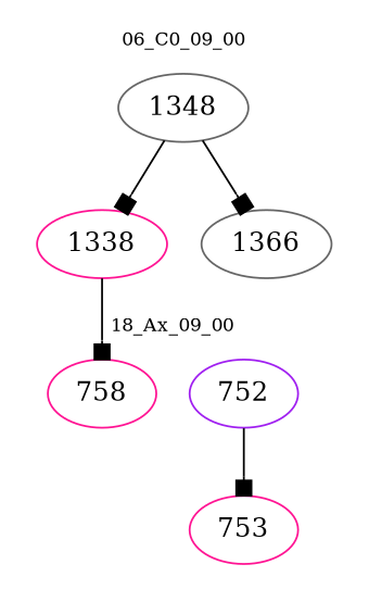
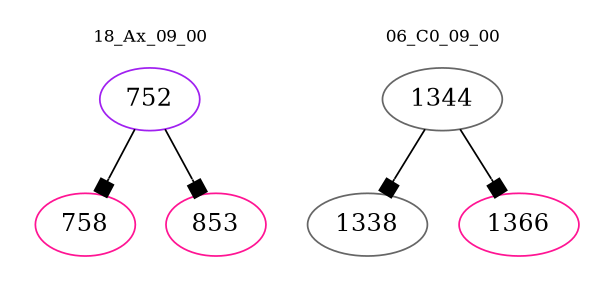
  digraph {
    node [color=deeppink]
    edge [arrowhead=box color=black]
    n1 [color=purple label=752]
    n2 [label=758]
-   n3 [label=753]
-   n4 [color=gray40 label=1348]
-   n5 [label=1338]
-   n6 [color=gray40 label=1366]
+   n3 [label=853]
+   n4 [color=gray40 label=1344]
+   n5 [color=gray40 label=1338]
+   n6 [label=1366]
    subgraph cluster_1 {
      color=white
      fontsize=10
      label="18_Ax_09_00"
      n1
      n2
      n3
    }
    subgraph cluster_2 {
      color=white
      fontsize=10
      label="06_C0_09_00"
      n4
      n5
      n6
    }
-   n5 -> n2
+   n1 -> n2
    n1 -> n3
    n4 -> n5
    n4 -> n6
  }
